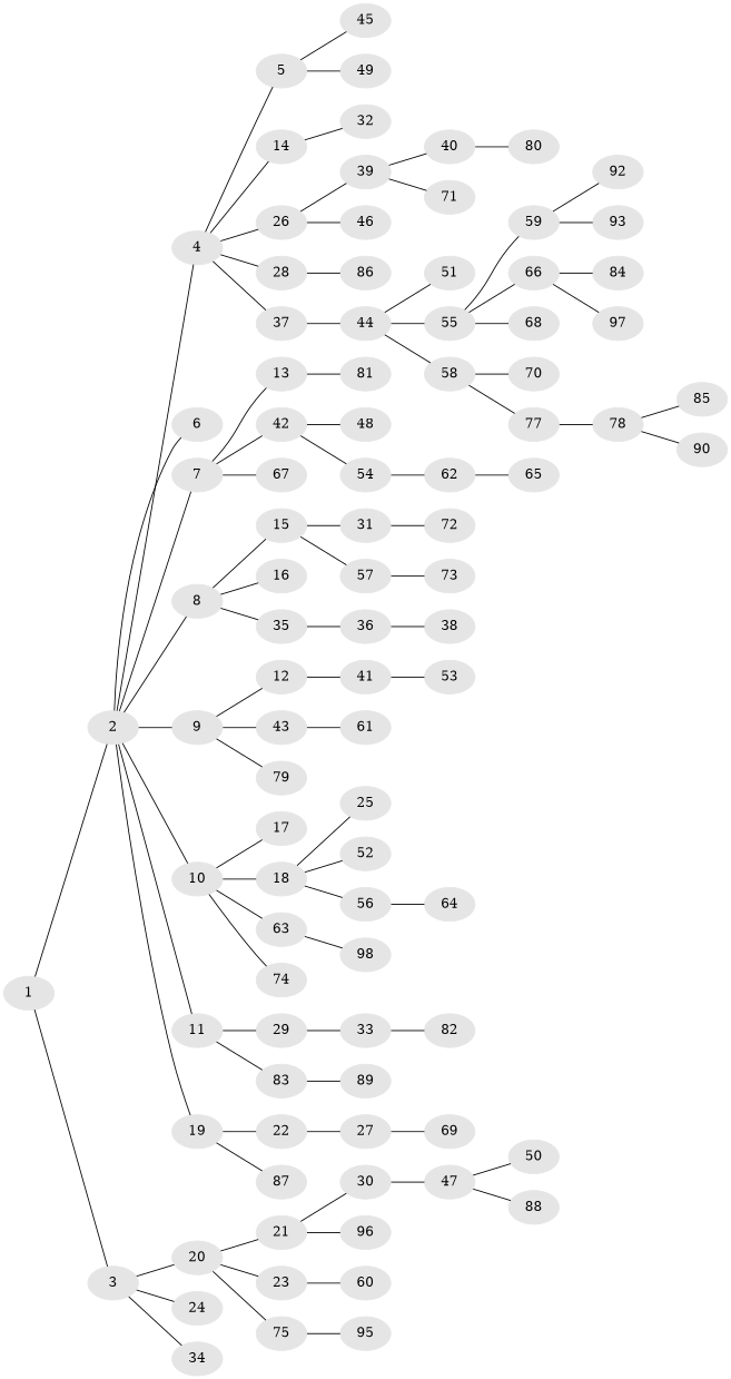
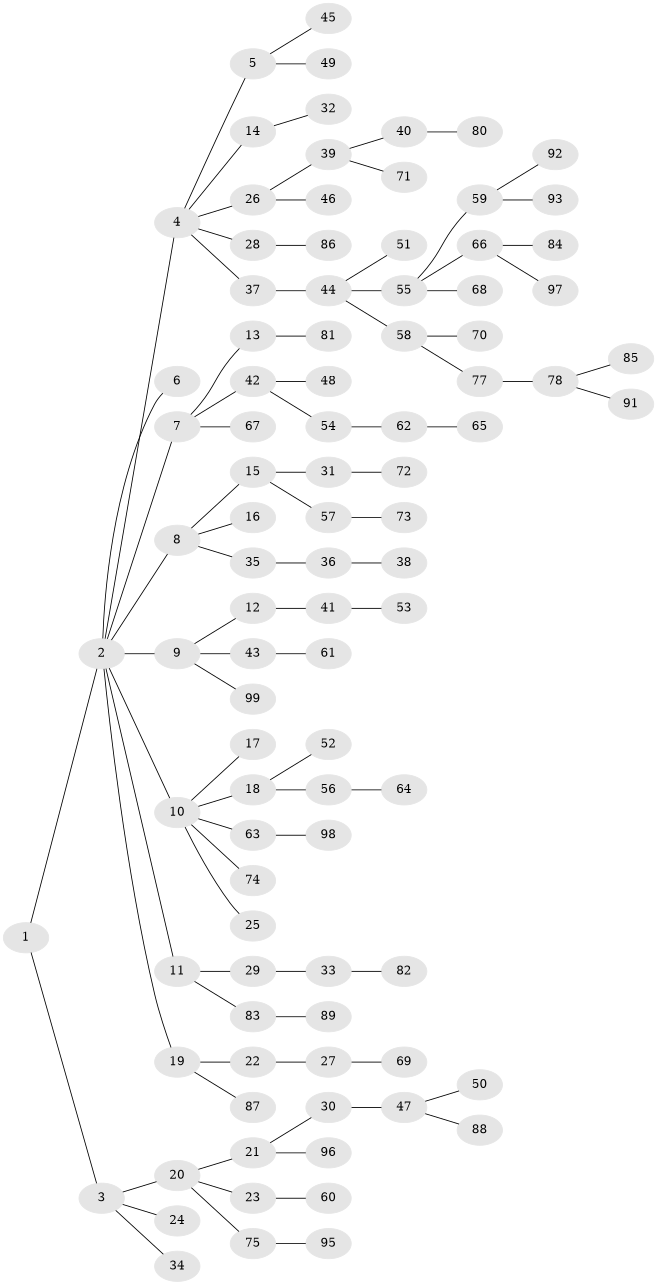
  graph {
    rankdir=LR
    node [color=gray90 style=filled]
    1
    2
    3
    4
    6
    7
    8
    9
    10
    11
    19
    20
    24
    34
    5
    14
    26
    28
    37
    13
    42
    67
    15
    16
    35
    12
    43
-   79
+   79 [label=99]
    17
    18
    63
    74
    29
    83
    22
    87
    21
    23
    75
    45
    49
    32
    39
    46
    86
    44
    81
    48
    54
    31
    57
    36
    41
    61
    25
    52
    56
    n58 [label=98]
    33
    89
    53
    72
    73
    64
    27
    30
    96
    60
    95
    47
    69
    40
    71
    82
    50
    88
    38
    51
    55
    58
    80
    62
    59
    66
    68
    70
    77
    65
    92
    93
    84
    n92 [label=97]
    78
    85
-   91 [label=90]
+   91
    1 -- 2
    1 -- 3
    2 -- 4
    2 -- 6
    2 -- 7
    2 -- 8
    2 -- 9
    2 -- 10
    2 -- 11
    2 -- 19
    3 -- 20
    3 -- 24
    3 -- 34
    4 -- 5
    4 -- 14
    4 -- 26
    4 -- 28
    4 -- 37
    7 -- 13
    7 -- 42
    7 -- 67
    8 -- 15
    8 -- 16
    8 -- 35
    9 -- 12
    9 -- 43
    9 -- 79
    10 -- 17
    10 -- 18
    10 -- 63
    10 -- 74
    11 -- 29
    11 -- 83
    19 -- 22
    19 -- 87
    20 -- 21
    20 -- 23
    20 -- 75
    5 -- 45
    5 -- 49
    14 -- 32
    26 -- 39
    26 -- 46
    28 -- 86
    37 -- 44
    13 -- 81
    42 -- 48
    42 -- 54
    15 -- 31
    15 -- 57
    35 -- 36
    12 -- 41
    43 -- 61
-   18 -- 25
+   10 -- 25
    18 -- 52
    18 -- 56
    63 -- n58
    29 -- 33
    83 -- 89
    22 -- 27
    21 -- 30
    21 -- 96
    23 -- 60
    75 -- 95
    39 -- 40
    39 -- 71
    44 -- 51
    44 -- 55
    44 -- 58
    54 -- 62
    31 -- 72
    57 -- 73
    36 -- 38
    41 -- 53
    56 -- 64
    33 -- 82
    27 -- 69
    30 -- 47
    47 -- 50
    47 -- 88
    40 -- 80
    55 -- 59
    55 -- 66
    55 -- 68
    58 -- 70
    58 -- 77
    62 -- 65
    59 -- 92
    59 -- 93
    66 -- 84
    66 -- n92
    77 -- 78
    78 -- 85
    78 -- 91
  }
